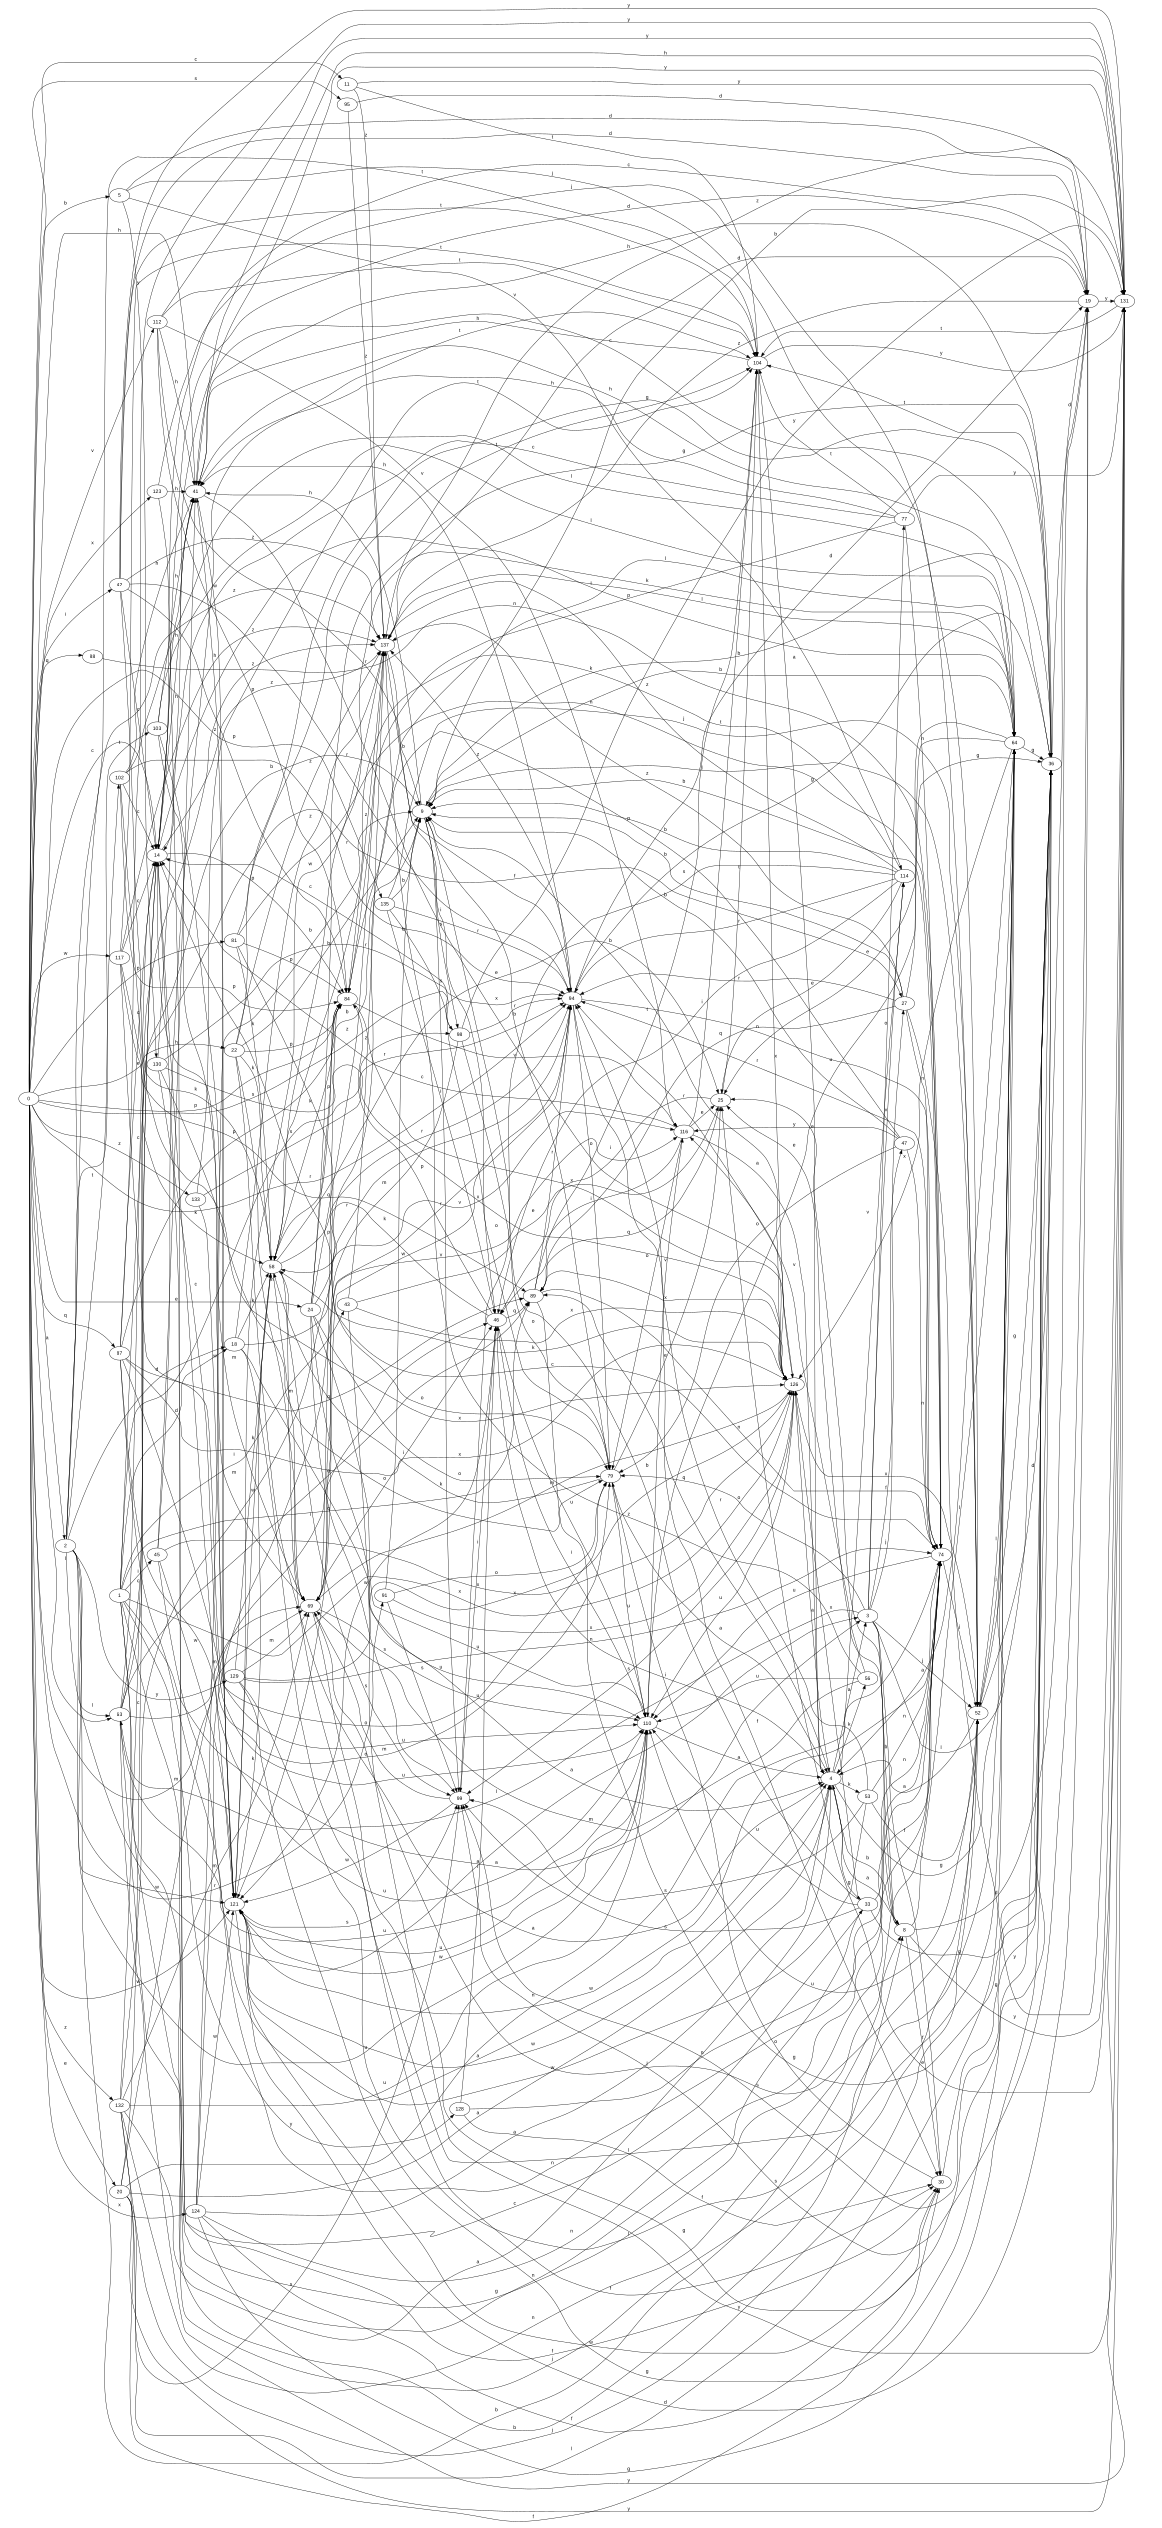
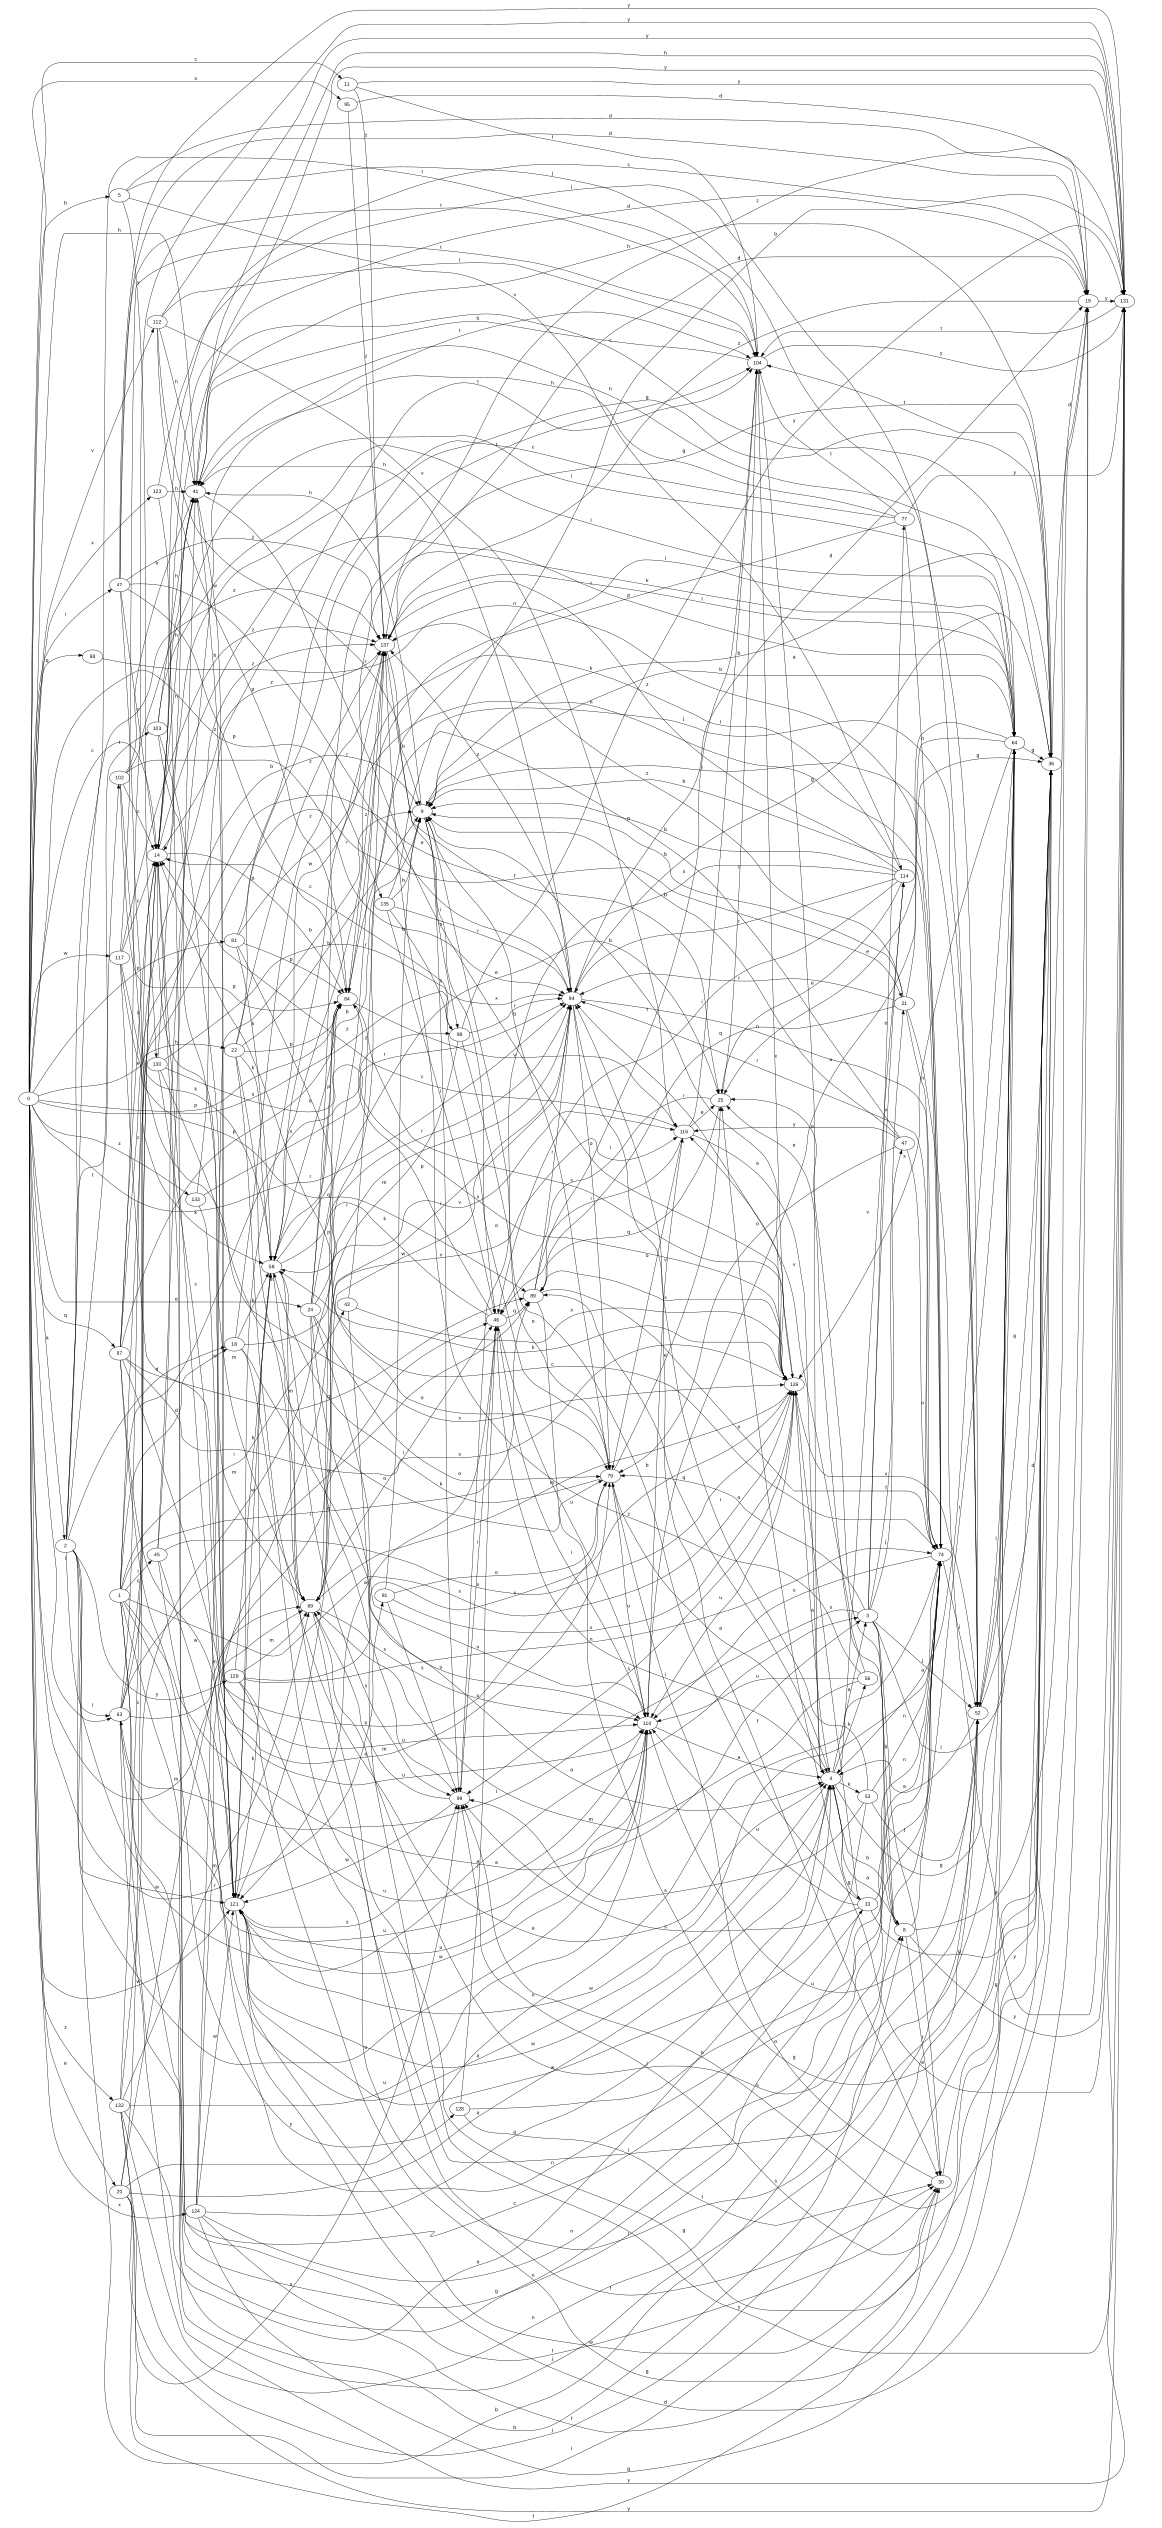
  strict digraph {
    fontname="Liberation Sans"
    rankdir=LR
    node [fontname="Liberation Sans"]
    edge [fontname="Liberation Sans"]
    0
    2
    5
    11
    14
    20
    22
    24
    41
    42
    63
    69
    81
    84
    87
    88
    91
    94
    95
    98
    112
    117
    121
    123
    124
    132
    133
    135
    3
    8
    18
    102
    103
    104
    110
    129
    137
    52
    114
    19
    130
    131
    64
    74
    30
    4
    46
    99
    36
    9
    58
    79
    126
    89
    116
    1
-   27
+   27 [label=21]
    33
    43
    45
    128
    47
    77
    25
    53
    56
    0 -> 2 [label=a]
    0 -> 5 [label=b]
    0 -> 11 [label=c]
    0 -> 14 [label=c]
    0 -> 20 [label=e]
    0 -> 22 [label=e]
    0 -> 24 [label=e]
    0 -> 41 [label=h]
    0 -> 42 [label=i]
    0 -> 63 [label=l]
    0 -> 69 [label=m]
    0 -> 81 [label=p]
    0 -> 84 [label=p]
    0 -> 87 [label=q]
    0 -> 88 [label=q]
    0 -> 91 [label=r]
    0 -> 94 [label=r]
    0 -> 95 [label=s]
    0 -> 98 [label=s]
    0 -> 112 [label=v]
    0 -> 117 [label=w]
    0 -> 121 [label=w]
    0 -> 123 [label=x]
    0 -> 124 [label=x]
    0 -> 132 [label=z]
    0 -> 133 [label=z]
    0 -> 135 [label=z]
    2 -> 63 [label=l]
    2 -> 121 [label=w]
    2 -> 3 [label=a]
    2 -> 8 [label=b]
    2 -> 18 [label=d]
    2 -> 102 [label=t]
    2 -> 103 [label=t]
    2 -> 104 [label=t]
    2 -> 110 [label=u]
    2 -> 129 [label=y]
    2 -> 137 [label=z]
    5 -> 52 [label=j]
    5 -> 114 [label=v]
    5 -> 19 [label=d]
    5 -> 130 [label=y]
    11 -> 104 [label=t]
    11 -> 137 [label=z]
    11 -> 131 [label=y]
    14 -> 41 [label=h]
    14 -> 69 [label=m]
    14 -> 84 [label=p]
    14 -> 137 [label=z]
    14 -> 19 [label=d]
    14 -> 64 [label=l]
    20 -> 14 [label=c]
    20 -> 64 [label=l]
    20 -> 74 [label=n]
    20 -> 30 [label=f]
    20 -> 4 [label=a]
    20 -> 46 [label=i]
    20 -> 99 [label=s]
    22 -> 69 [label=m]
    22 -> 84 [label=p]
    22 -> 137 [label=z]
    22 -> 4 [label=a]
    22 -> 36 [label=g]
    22 -> 9 [label=b]
    22 -> 58 [label=k]
    24 -> 84 [label=p]
    24 -> 110 [label=u]
    24 -> 137 [label=z]
    24 -> 64 [label=l]
    24 -> 4 [label=a]
    24 -> 99 [label=s]
    24 -> 36 [label=g]
    24 -> 79 [label=o]
    41 -> 121 [label=w]
    41 -> 131 [label=y]
    41 -> 126 [label=x]
    42 -> 14 [label=c]
    42 -> 84 [label=p]
    42 -> 94 [label=r]
    42 -> 104 [label=t]
    42 -> 137 [label=z]
    42 -> 19 [label=d]
    42 -> 131 [label=y]
    42 -> 58 [label=k]
    63 -> 14 [label=c]
    63 -> 69 [label=m]
    63 -> 110 [label=u]
    63 -> 137 [label=z]
    63 -> 52 [label=j]
    63 -> 131 [label=y]
    63 -> 9 [label=b]
    63 -> 89 [label=q]
    69 -> 84 [label=p]
    69 -> 94 [label=r]
    69 -> 110 [label=u]
    69 -> 52 [label=j]
    69 -> 46 [label=i]
    69 -> 36 [label=g]
    81 -> 84 [label=p]
    81 -> 104 [label=t]
    81 -> 74 [label=n]
    81 -> 58 [label=k]
    81 -> 79 [label=o]
    84 -> 137 [label=z]
    84 -> 58 [label=k]
    84 -> 126 [label=x]
    84 -> 116 [label=v]
    87 -> 14 [label=c]
    87 -> 84 [label=p]
    87 -> 110 [label=u]
    87 -> 131 [label=y]
    87 -> 4 [label=a]
    87 -> 79 [label=o]
    87 -> 126 [label=x]
    87 -> 89 [label=q]
    88 -> 74 [label=n]
    91 -> 99 [label=s]
    91 -> 9 [label=b]
    91 -> 79 [label=o]
    91 -> 126 [label=x]
    94 -> 41 [label=h]
    94 -> 121 [label=w]
    94 -> 137 [label=z]
    94 -> 19 [label=d]
    94 -> 74 [label=n]
    94 -> 30 [label=f]
    94 -> 36 [label=g]
    94 -> 79 [label=o]
    95 -> 137 [label=z]
    95 -> 19 [label=d]
    98 -> 14 [label=c]
    98 -> 69 [label=m]
    98 -> 94 [label=r]
    98 -> 131 [label=y]
    98 -> 79 [label=o]
    112 -> 41 [label=h]
    112 -> 84 [label=p]
    112 -> 94 [label=r]
    112 -> 104 [label=t]
    112 -> 131 [label=y]
    112 -> 116 [label=v]
    117 -> 14 [label=c]
    117 -> 104 [label=t]
    117 -> 137 [label=z]
    117 -> 58 [label=k]
    117 -> 79 [label=o]
    117 -> 89 [label=q]
    121 -> 14 [label=c]
    121 -> 41 [label=h]
    121 -> 110 [label=u]
    121 -> 19 [label=d]
    121 -> 99 [label=s]
    121 -> 58 [label=k]
    123 -> 41 [label=h]
    123 -> 52 [label=j]
    123 -> 30 [label=f]
    124 -> 121 [label=w]
    124 -> 74 [label=n]
    124 -> 30 [label=f]
    124 -> 4 [label=a]
    124 -> 36 [label=g]
    124 -> 9 [label=b]
    124 -> 116 [label=v]
    132 -> 14 [label=c]
    132 -> 69 [label=m]
    132 -> 94 [label=r]
    132 -> 110 [label=u]
    132 -> 52 [label=j]
    132 -> 131 [label=y]
    132 -> 74 [label=n]
    132 -> 4 [label=a]
    133 -> 94 [label=r]
    133 -> 121 [label=w]
    133 -> 104 [label=t]
    135 -> 94 [label=r]
    135 -> 52 [label=j]
    135 -> 46 [label=i]
    135 -> 9 [label=b]
    135 -> 79 [label=o]
    3 -> 63 [label=l]
    3 -> 8 [label=b]
    3 -> 52 [label=j]
    3 -> 114 [label=v]
    3 -> 64 [label=l]
    3 -> 30 [label=f]
    3 -> 79 [label=o]
    3 -> 27 [label=f]
    3 -> 47 [label=j]
    3 -> 77 [label=o]
    8 -> 19 [label=d]
    8 -> 131 [label=y]
    8 -> 64 [label=l]
    8 -> 30 [label=f]
    8 -> 4 [label=a]
    8 -> 116 [label=v]
    8 -> 25 [label=e]
    18 -> 110 [label=u]
    18 -> 137 [label=z]
    18 -> 64 [label=l]
    18 -> 58 [label=k]
    18 -> 116 [label=v]
    102 -> 14 [label=c]
    102 -> 41 [label=h]
    102 -> 84 [label=p]
    102 -> 94 [label=r]
    102 -> 64 [label=l]
    102 -> 126 [label=x]
    103 -> 41 [label=h]
    103 -> 69 [label=m]
    103 -> 110 [label=u]
    103 -> 64 [label=l]
    104 -> 41 [label=h]
    104 -> 131 [label=y]
    104 -> 4 [label=a]
    104 -> 126 [label=x]
    110 -> 121 [label=w]
    110 -> 4 [label=a]
    110 -> 46 [label=i]
    110 -> 116 [label=v]
    129 -> 69 [label=m]
    129 -> 64 [label=l]
    129 -> 74 [label=n]
    129 -> 36 [label=g]
    129 -> 58 [label=k]
    129 -> 126 [label=x]
    137 -> 121 [label=w]
    137 -> 19 [label=d]
    137 -> 64 [label=l]
    137 -> 46 [label=i]
    137 -> 9 [label=b]
    52 -> 110 [label=u]
    52 -> 19 [label=d]
    52 -> 64 [label=l]
    52 -> 4 [label=a]
    52 -> 36 [label=g]
    52 -> 126 [label=x]
    114 -> 94 [label=r]
    114 -> 137 [label=z]
    114 -> 46 [label=i]
    114 -> 99 [label=s]
    114 -> 9 [label=b]
    114 -> 58 [label=k]
    114 -> 25 [label=e]
    19 -> 14 [label=c]
    19 -> 137 [label=z]
    19 -> 131 [label=y]
    19 -> 99 [label=s]
    130 -> 41 [label=h]
    130 -> 94 [label=r]
    130 -> 110 [label=u]
    130 -> 79 [label=o]
    130 -> 126 [label=x]
    131 -> 41 [label=h]
    131 -> 104 [label=t]
    131 -> 137 [label=z]
    131 -> 9 [label=b]
    131 -> 25 [label=e]
    64 -> 41 [label=h]
    64 -> 110 [label=u]
    64 -> 52 [label=j]
    64 -> 4 [label=a]
    64 -> 36 [label=g]
    64 -> 9 [label=b]
    64 -> 58 [label=k]
    64 -> 126 [label=x]
    64 -> 25 [label=e]
    74 -> 14 [label=c]
    74 -> 94 [label=r]
    74 -> 121 [label=w]
    74 -> 110 [label=u]
    74 -> 52 [label=j]
    74 -> 9 [label=b]
    30 -> 121 [label=w]
    30 -> 36 [label=g]
    30 -> 79 [label=o]
    4 -> 121 [label=w]
    4 -> 3 [label=a]
    4 -> 8 [label=b]
    4 -> 114 [label=v]
    4 -> 46 [label=i]
    4 -> 36 [label=g]
    4 -> 89 [label=q]
    4 -> 33 [label=g]
    4 -> 53 [label=k]
    4 -> 56 [label=k]
    46 -> 84 [label=p]
    46 -> 121 [label=w]
    46 -> 110 [label=u]
    46 -> 58 [label=k]
    46 -> 89 [label=q]
    99 -> 69 [label=m]
    99 -> 121 [label=w]
    99 -> 46 [label=i]
    36 -> 14 [label=c]
    36 -> 41 [label=h]
    36 -> 104 [label=t]
    36 -> 19 [label=d]
    36 -> 99 [label=s]
    36 -> 9 [label=b]
    9 -> 41 [label=h]
    9 -> 98 [label=s]
    9 -> 52 [label=j]
    9 -> 99 [label=s]
    58 -> 69 [label=m]
    58 -> 94 [label=r]
    58 -> 121 [label=w]
    58 -> 30 [label=f]
    58 -> 99 [label=s]
    58 -> 9 [label=b]
    58 -> 25 [label=e]
    79 -> 110 [label=u]
    79 -> 4 [label=a]
    79 -> 9 [label=b]
    79 -> 58 [label=k]
    79 -> 25 [label=e]
    126 -> 69 [label=m]
    126 -> 94 [label=r]
    126 -> 110 [label=u]
    126 -> 4 [label=a]
    126 -> 99 [label=s]
    126 -> 9 [label=b]
    126 -> 58 [label=k]
    89 -> 94 [label=r]
    89 -> 104 [label=t]
    89 -> 74 [label=n]
    89 -> 36 [label=g]
    89 -> 126 [label=x]
    116 -> 14 [label=c]
    116 -> 104 [label=t]
    116 -> 4 [label=a]
    116 -> 46 [label=i]
    116 -> 79 [label=o]
    116 -> 25 [label=e]
    1 -> 98 [label=s]
    1 -> 3 [label=a]
    1 -> 8 [label=b]
    1 -> 18 [label=d]
    1 -> 74 [label=n]
    1 -> 126 [label=x]
    1 -> 89 [label=q]
    1 -> 27 [label=f]
    1 -> 33 [label=g]
    1 -> 43 [label=i]
    1 -> 45 [label=i]
    1 -> 128 [label=y]
    27 -> 94 [label=r]
    27 -> 137 [label=z]
    27 -> 131 [label=y]
    27 -> 74 [label=n]
    27 -> 36 [label=g]
    27 -> 9 [label=b]
    27 -> 89 [label=q]
    33 -> 14 [label=c]
    33 -> 110 [label=u]
    33 -> 74 [label=n]
    33 -> 99 [label=s]
    33 -> 36 [label=g]
    33 -> 9 [label=b]
    33 -> 126 [label=x]
    43 -> 137 [label=z]
    43 -> 131 [label=y]
    43 -> 126 [label=x]
-   43 -> 25 [label=e]
+   87 -> 25 [label=e]
    45 -> 41 [label=h]
    45 -> 121 [label=w]
    45 -> 104 [label=t]
    45 -> 74 [label=n]
    45 -> 126 [label=x]
    128 -> 74 [label=n]
    128 -> 30 [label=f]
    128 -> 46 [label=i]
    47 -> 84 [label=p]
    47 -> 74 [label=n]
    47 -> 9 [label=b]
    47 -> 79 [label=o]
    47 -> 116 [label=y]
    77 -> 14 [label=c]
    77 -> 41 [label=h]
    77 -> 84 [label=p]
    77 -> 104 [label=t]
    77 -> 131 [label=y]
    77 -> 74 [label=n]
    25 -> 104 [label=t]
    25 -> 46 [label=i]
    25 -> 89 [label=q]
    53 -> 94 [label=r]
    53 -> 121 [label=w]
    53 -> 52 [label=j]
    53 -> 74 [label=n]
    53 -> 99 [label=s]
    56 -> 69 [label=m]
    56 -> 110 [label=u]
    56 -> 137 [label=z]
    56 -> 25 [label=e]
  }
